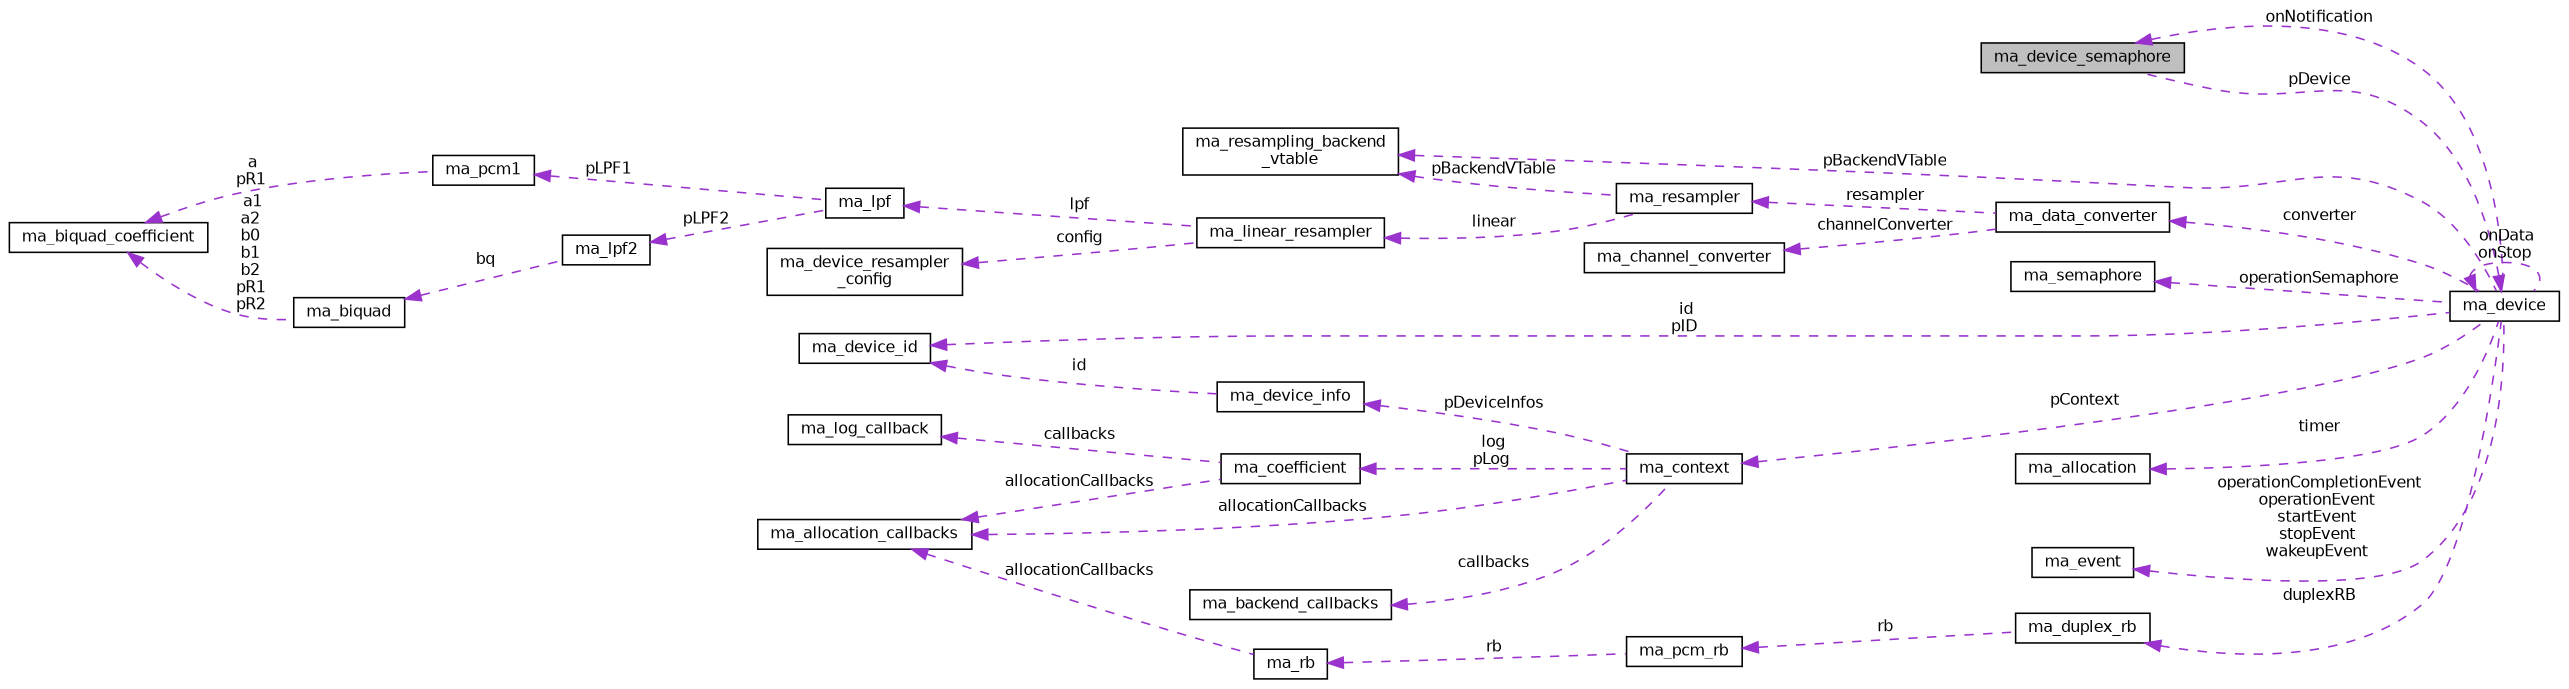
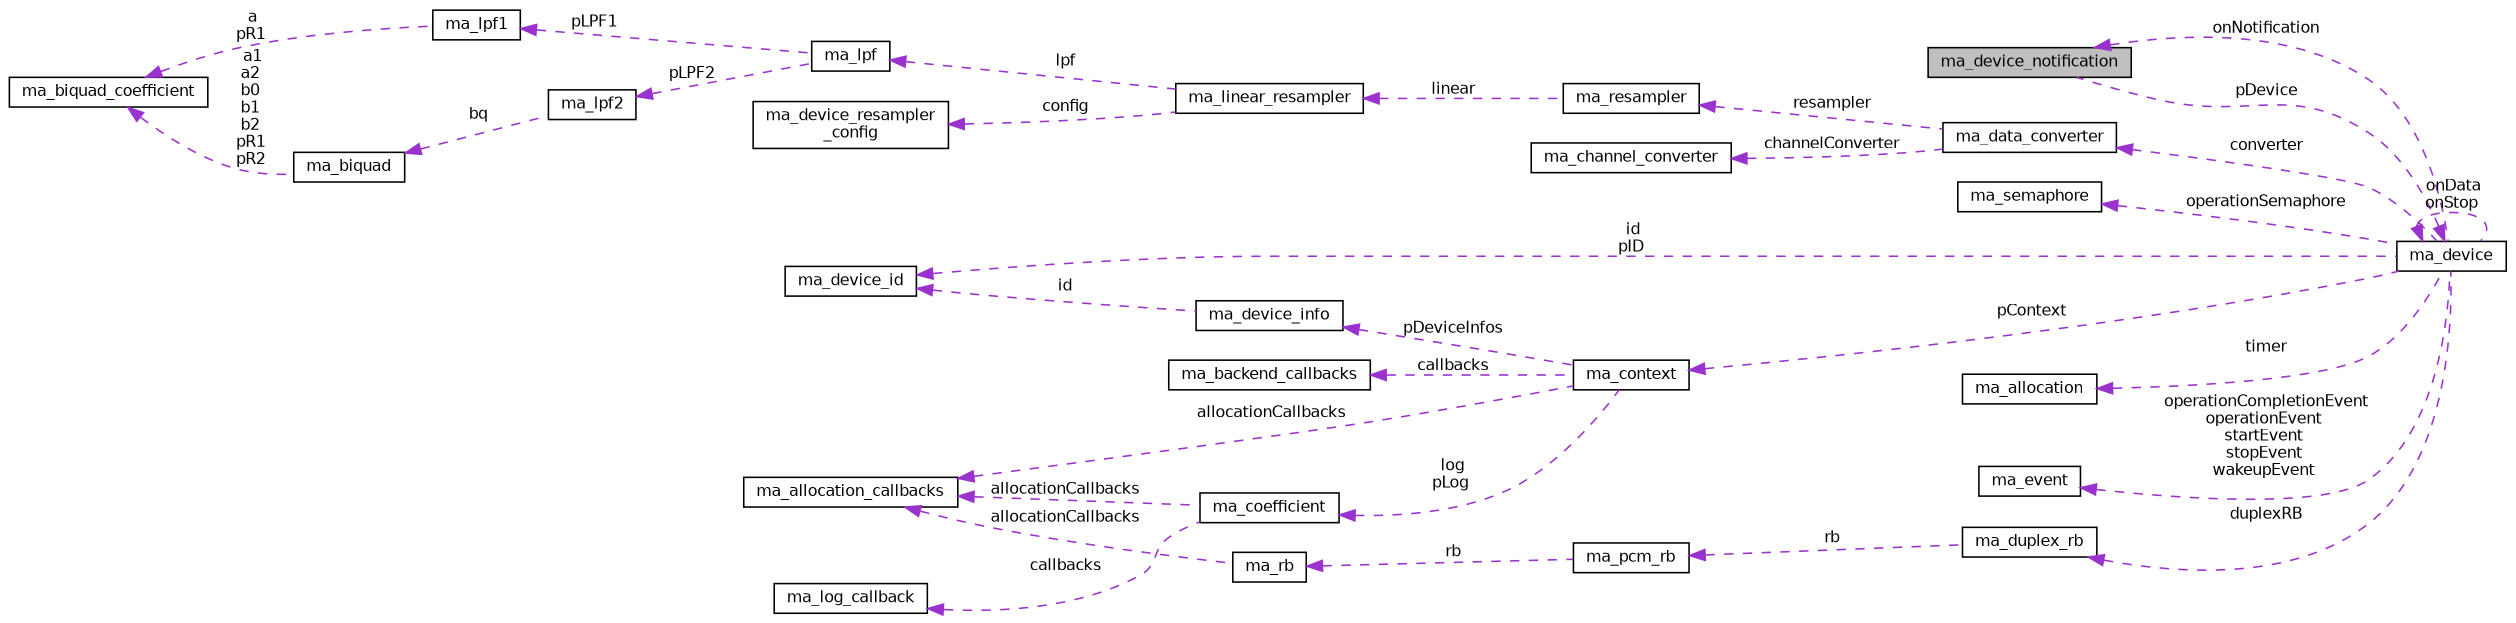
  digraph {
    rankdir=LR
    node [color=black fillcolor=white fontname=Helvetica fontsize=10 shape=record style=filled]
    edge [color=darkorchid3 dir=back fontname=Helvetica fontsize=10 labelfontname=Helvetica labelfontsize=10 style=dashed]
-   n1 [fillcolor=grey75 fontcolor=black height=0.2 label=ma_device_semaphore width=0.4]
+   n1 [fillcolor=grey75 fontcolor=black height=0.2 label=ma_device_notification width=0.4]
    n2 [height=0.2 label=ma_device width=0.4]
-   n3 [height=0.2 label="ma_resampling_backend\l_vtable" width=0.4]
    n4 [height=0.2 label=ma_resampler width=0.4]
    n5 [height=0.2 label=ma_data_converter width=0.4]
    n6 [height=0.2 label=ma_semaphore width=0.4]
    n7 [height=0.2 label=ma_context width=0.4]
    n8 [height=0.2 label=ma_device_info width=0.4]
    n9 [height=0.2 label=ma_device_id width=0.4]
    n10 [height=0.2 label=ma_allocation_callbacks width=0.4]
    n11 [height=0.2 label=ma_coefficient width=0.4]
    n12 [height=0.2 label=ma_rb width=0.4]
    n13 [height=0.2 label=ma_pcm_rb width=0.4]
    n14 [height=0.2 label=ma_log_callback width=0.4]
    n15 [height=0.2 label=ma_backend_callbacks width=0.4]
    n16 [height=0.2 label=ma_allocation width=0.4]
    n17 [height=0.2 label=ma_linear_resampler width=0.4]
    n18 [height=0.2 label=ma_lpf width=0.4]
-   n19 [height=0.2 label=ma_pcm1 width=0.4]
+   n19 [height=0.2 label=ma_lpf1 width=0.4]
    n20 [height=0.2 label=ma_biquad_coefficient width=0.4]
    n21 [height=0.2 label=ma_biquad width=0.4]
    n22 [height=0.2 label=ma_lpf2 width=0.4]
    n23 [height=0.2 label="ma_device_resampler\l_config" width=0.4]
    n24 [height=0.2 label=ma_channel_converter width=0.4]
    n25 [height=0.2 label=ma_event width=0.4]
    n26 [height=0.2 label=ma_duplex_rb width=0.4]
    n1 -> n2 [label=" onNotification"]
    n2 -> n1 [label=" pDevice"]
    n2 -> n2 [label=" onData\nonStop"]
-   n3 -> n2 [label=" pBackendVTable"]
-   n3 -> n4 [label=" pBackendVTable"]
    n4 -> n5 [label=" resampler"]
    n5 -> n2 [label=" converter"]
    n6 -> n2 [label=" operationSemaphore"]
    n7 -> n2 [label=" pContext"]
    n8 -> n7 [label=" pDeviceInfos"]
    n9 -> n2 [label=" id\npID"]
    n9 -> n8 [label=" id"]
    n10 -> n7 [label=" allocationCallbacks"]
    n10 -> n11 [label=" allocationCallbacks"]
    n10 -> n12 [label=" allocationCallbacks"]
    n11 -> n7 [label=" log\npLog"]
    n12 -> n13 [label=" rb"]
    n13 -> n26 [label=" rb"]
    n14 -> n11 [label=" callbacks"]
    n15 -> n7 [label=" callbacks"]
    n16 -> n2 [label=" timer"]
    n17 -> n4 [label=" linear"]
    n18 -> n17 [label=" lpf"]
    n19 -> n18 [label=" pLPF1"]
    n20 -> n19 [label=" a\npR1"]
    n20 -> n21 [label=" a1\na2\nb0\nb1\nb2\npR1\npR2"]
    n21 -> n22 [label=" bq"]
    n22 -> n18 [label=" pLPF2"]
    n23 -> n17 [label=" config"]
    n24 -> n5 [label=" channelConverter"]
    n25 -> n2 [label=" operationCompletionEvent\noperationEvent\nstartEvent\nstopEvent\nwakeupEvent"]
    n26 -> n2 [label=" duplexRB"]
  }
